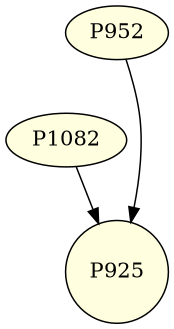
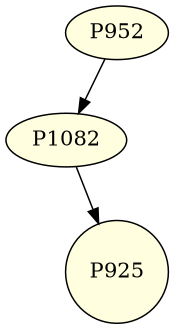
  digraph {
    node [fillcolor=lightyellow style=filled]
    P952
    P1082
    P925 [shape=circle]
-   P952 -> P925
+   P952 -> P1082
    P1082 -> P925
  }
